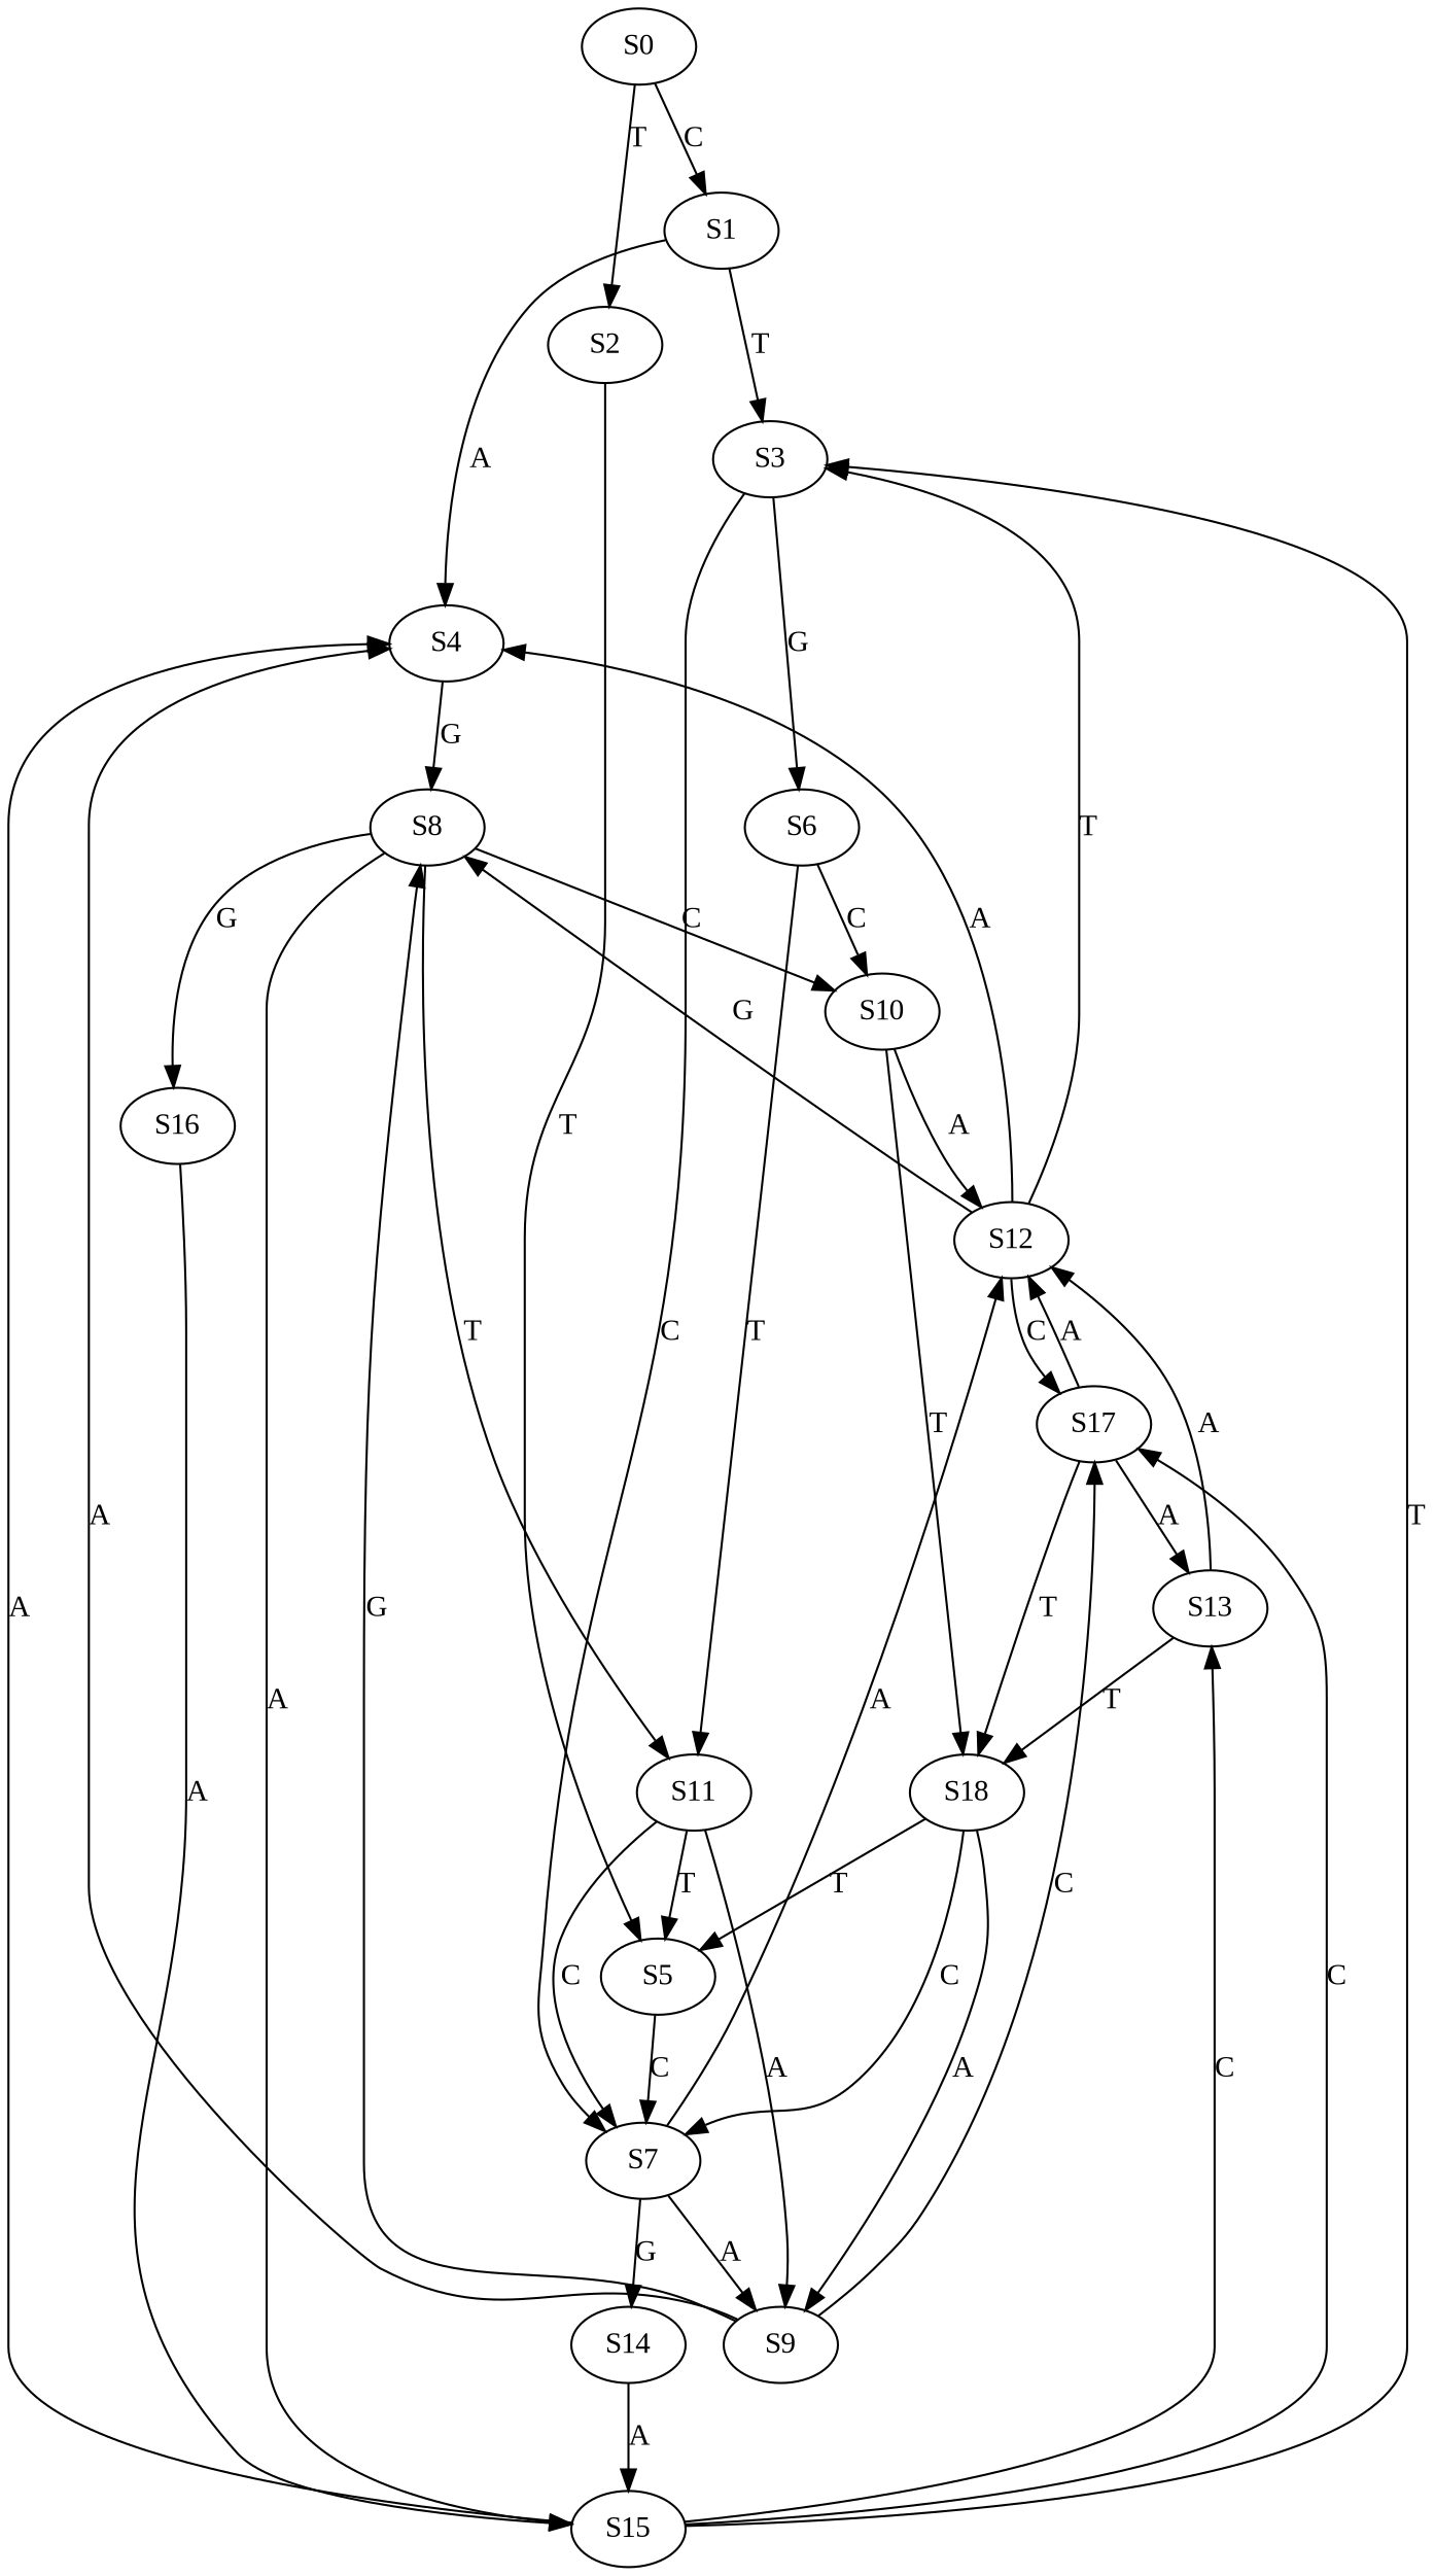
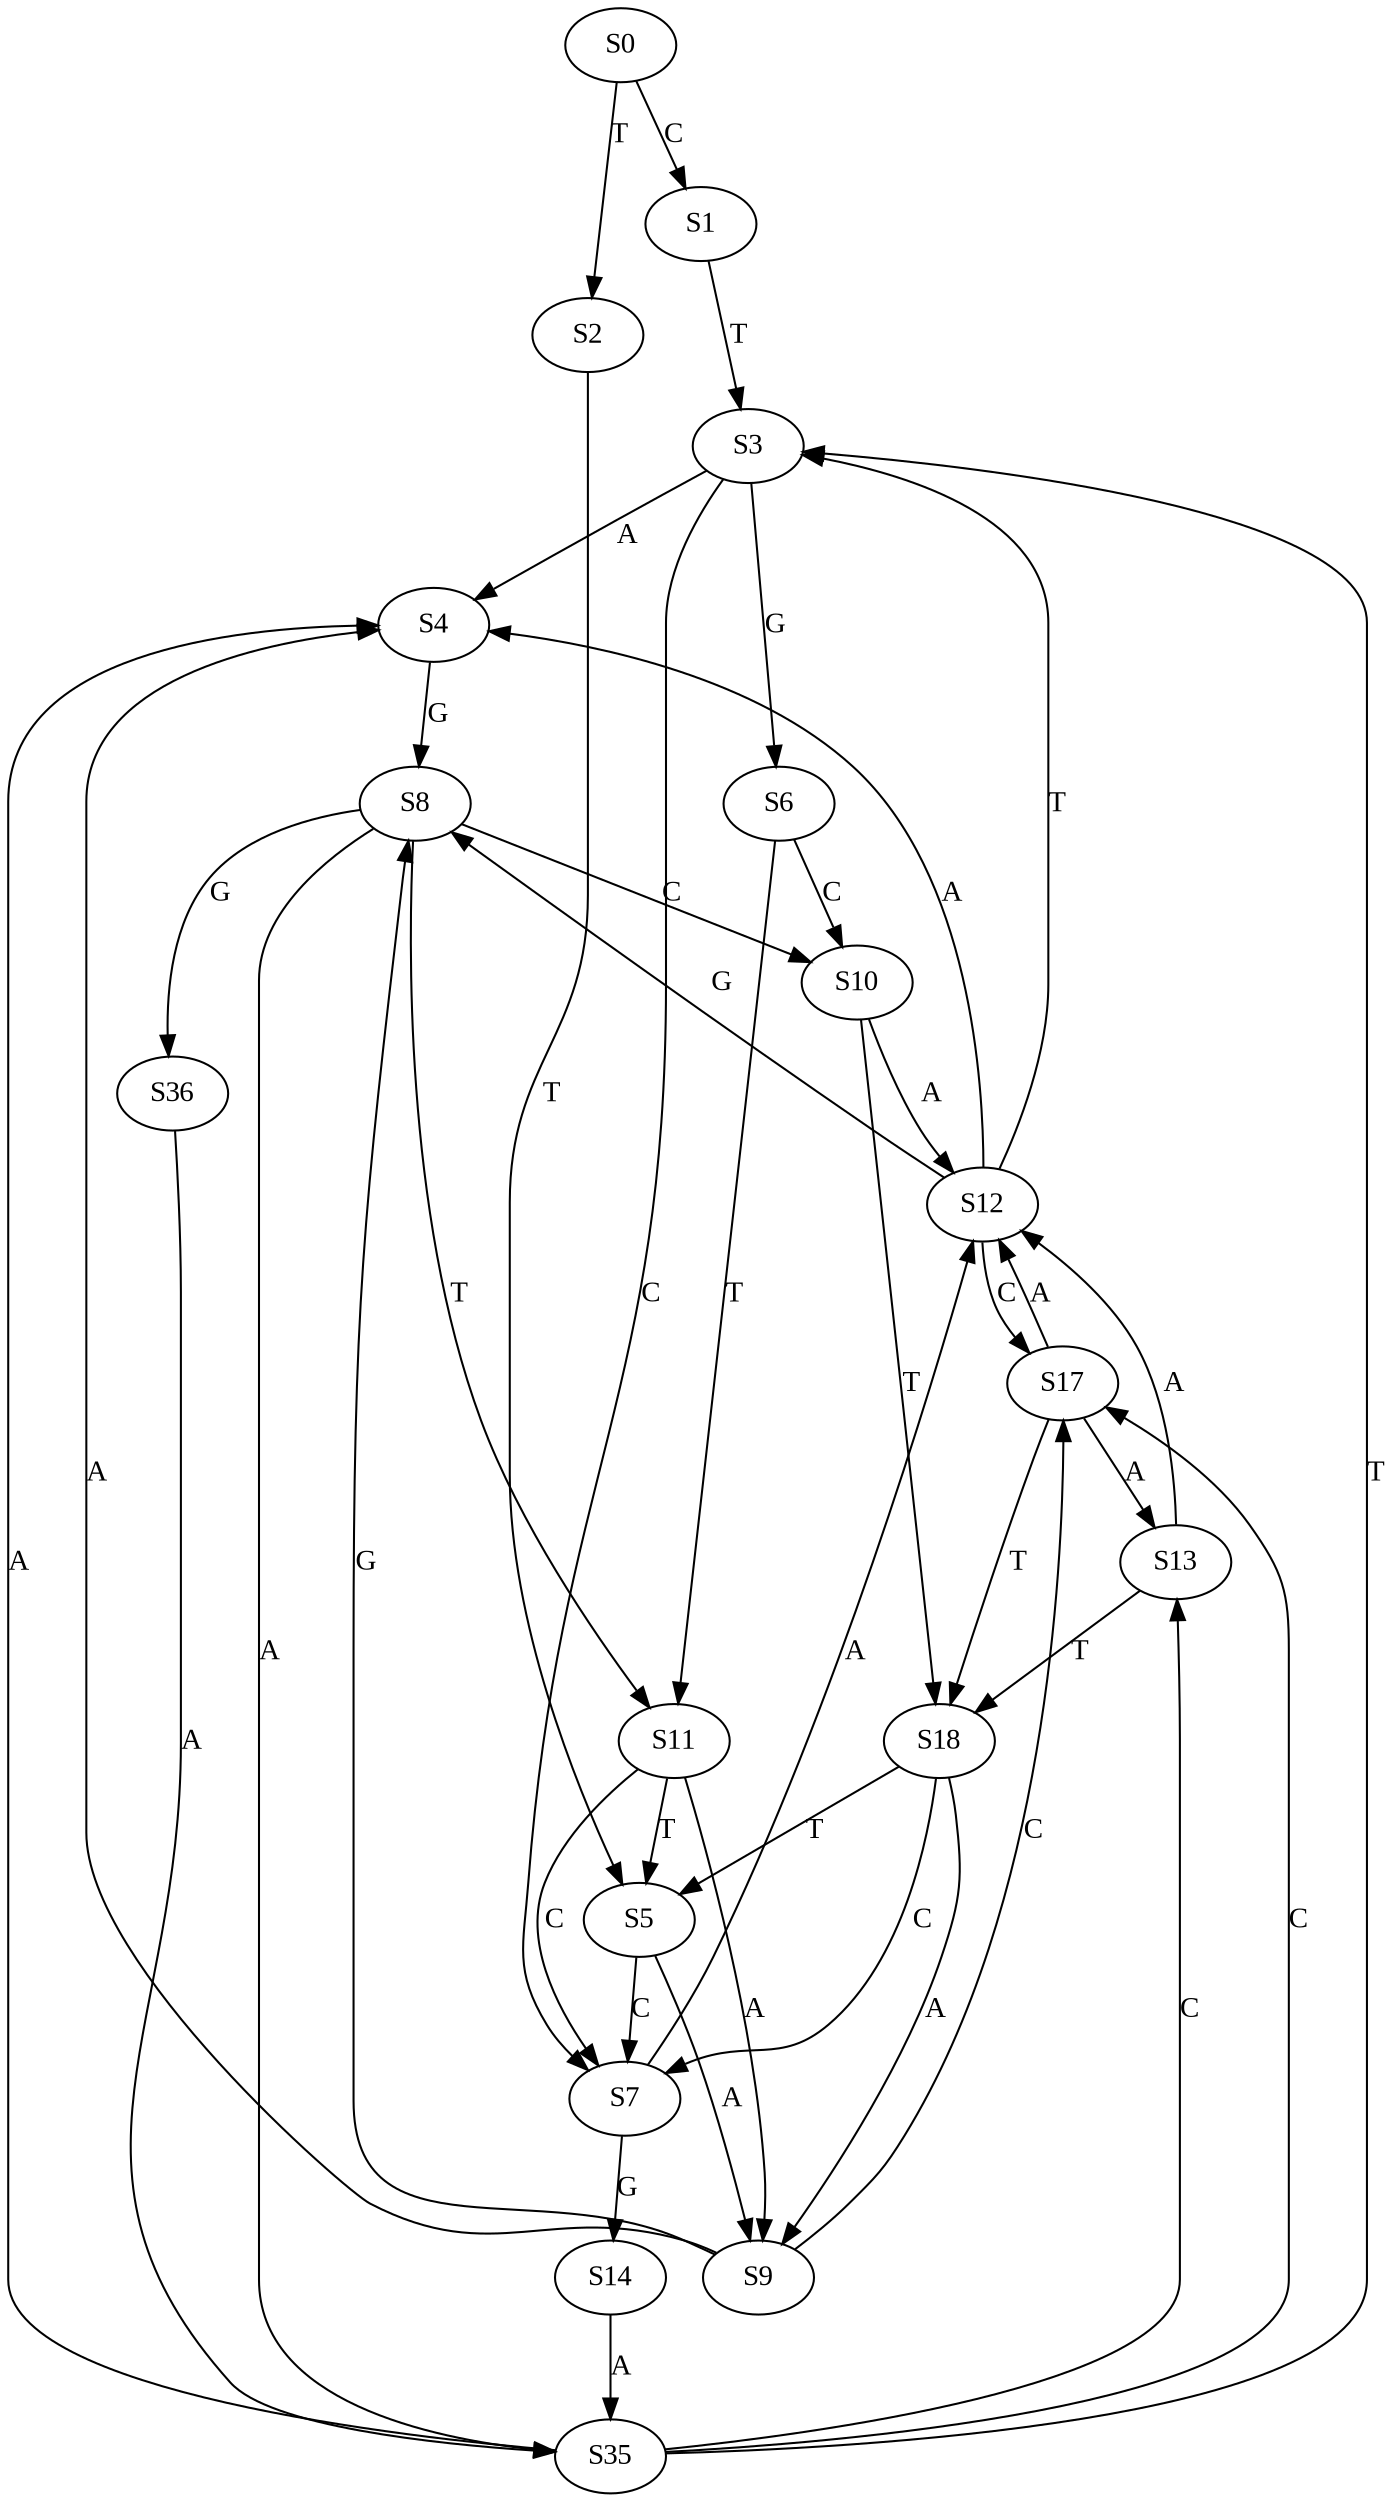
  strict digraph {
    fontname="Liberation Serif"
    node [fontname="Liberation Serif"]
    edge [fontname="Liberation Serif"]
    S0
    S1
    S2
    S3
    S4
    S5
    S6
    S7
    S8
    S9
    S10
    S11
    S12
    S14
-   S15
-   S16
+   S15 [label=S35]
+   S16 [label=S36]
    S17
    S18
    S13
    S0 -> S1 [label=C]
    S0 -> S2 [label=T]
    S1 -> S3 [label=T]
-   S1 -> S4 [label=A]
+   S3 -> S4 [label=A]
    S2 -> S5 [label=T]
    S3 -> S6 [label=G]
    S3 -> S7 [label=C]
    S4 -> S8 [label=G]
    S5 -> S7 [label=C]
-   S7 -> S9 [label=A]
+   S5 -> S9 [label=A]
    S6 -> S10 [label=C]
    S6 -> S11 [label=T]
    S7 -> S12 [label=A]
    S7 -> S14 [label=G]
    S8 -> S10 [label=C]
    S8 -> S11 [label=T]
    S8 -> S15 [label=A]
    S8 -> S16 [label=G]
    S9 -> S4 [label=A]
    S9 -> S8 [label=G]
    S9 -> S17 [label=C]
    S10 -> S12 [label=A]
    S10 -> S18 [label=T]
    S11 -> S5 [label=T]
    S11 -> S7 [label=C]
    S11 -> S9 [label=A]
    S12 -> S3 [label=T]
    S12 -> S4 [label=A]
    S12 -> S8 [label=G]
    S12 -> S17 [label=C]
    S14 -> S15 [label=A]
    S15 -> S3 [label=T]
    S15 -> S4 [label=A]
    S15 -> S17 [label=C]
    S15 -> S13 [label=C]
    S16 -> S15 [label=A]
    S17 -> S12 [label=A]
    S17 -> S18 [label=T]
    S17 -> S13 [label=A]
    S18 -> S5 [label=T]
    S18 -> S7 [label=C]
    S18 -> S9 [label=A]
    S13 -> S12 [label=A]
    S13 -> S18 [label=T]
  }
